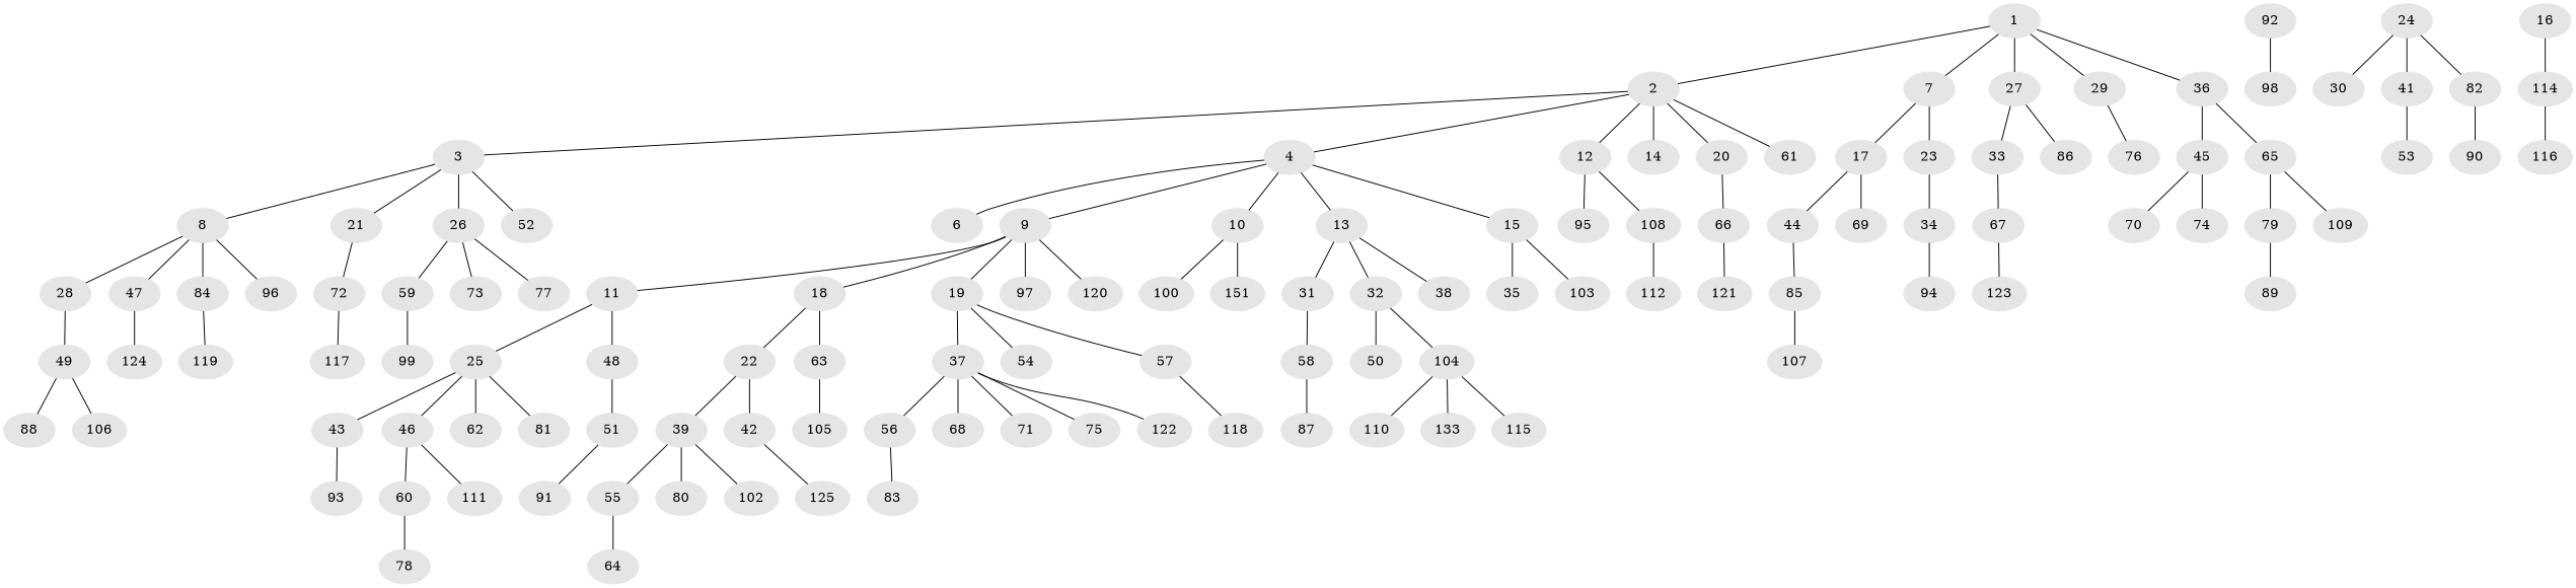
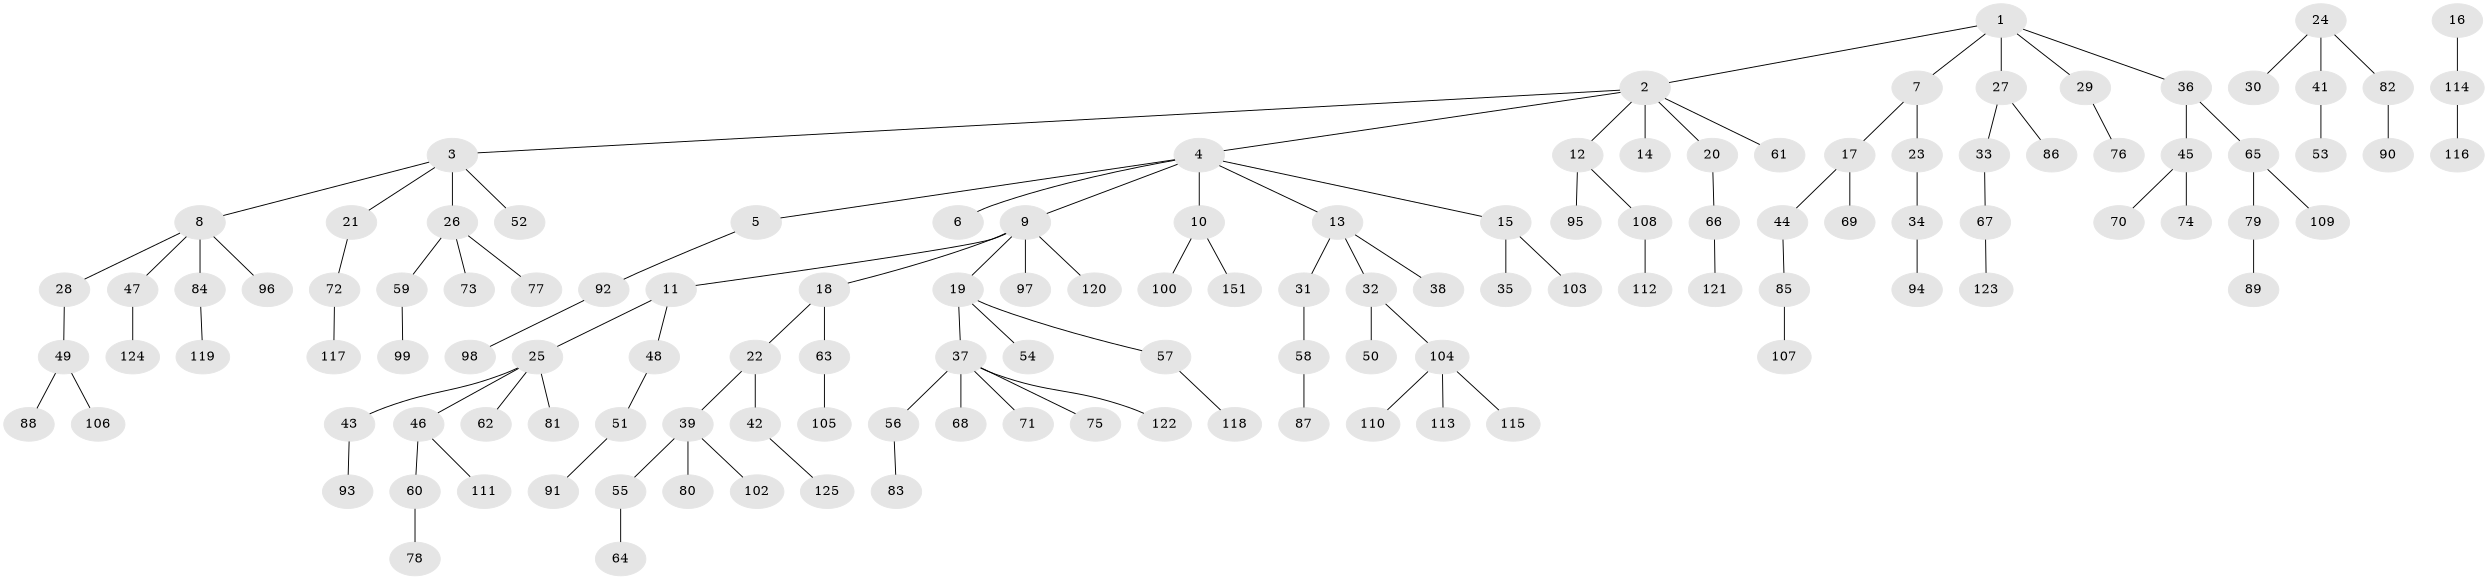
  graph {
    node [color=gray90 style=filled]
    1
    2
    7
    27
    29
    36
    3
    4
    12
    14
    20
    61
    17
    23
    33
    86
    76
    45
    65
    8
    21
    26
    52
+   5
    6
    9
    10
    13
    15
    95
    108
    66
    28
    47
    84
    96
    72
    59
    73
    77
    92
    11
    18
    19
    97
    120
    100
    n48 [label=151]
    31
    32
    38
    35
    103
    98
    44
    69
    34
    24
    30
    41
    82
    49
    124
    119
    25
    48
    22
    63
    37
    54
    57
    43
    46
    62
    81
    51
    112
    16
    114
    58
    50
    104
    116
    85
    39
    42
    105
    56
    68
    71
    75
    122
    118
    121
    117
    55
    80
    102
    125
    94
    53
    90
    93
    60
    111
    99
    67
    88
    106
    87
    110
-   113 [label=133]
+   113
    115
    123
    70
    74
    79
    109
    83
    64
    107
    78
    91
    89
    1 -- 2
    1 -- 7
    1 -- 27
    1 -- 29
    1 -- 36
    2 -- 3
    2 -- 4
    2 -- 12
    2 -- 14
    2 -- 20
    2 -- 61
    7 -- 17
    7 -- 23
    27 -- 33
    27 -- 86
    29 -- 76
    36 -- 45
    36 -- 65
    3 -- 8
    3 -- 21
    3 -- 26
    3 -- 52
+   4 -- 5
    4 -- 6
    4 -- 9
    4 -- 10
    4 -- 13
    4 -- 15
    12 -- 95
    12 -- 108
    20 -- 66
    17 -- 44
    17 -- 69
    23 -- 34
    33 -- 67
    45 -- 70
    45 -- 74
    65 -- 79
    65 -- 109
    8 -- 28
    8 -- 47
    8 -- 84
    8 -- 96
    21 -- 72
    26 -- 59
    26 -- 73
    26 -- 77
+   5 -- 92
    9 -- 11
    9 -- 18
    9 -- 19
    9 -- 97
    9 -- 120
    10 -- 100
    10 -- n48
    13 -- 31
    13 -- 32
    13 -- 38
    15 -- 35
    15 -- 103
    108 -- 112
    66 -- 121
    28 -- 49
    47 -- 124
    84 -- 119
    72 -- 117
    59 -- 99
    92 -- 98
    11 -- 25
    11 -- 48
    18 -- 22
    18 -- 63
    19 -- 37
    19 -- 54
    19 -- 57
    31 -- 58
    32 -- 50
    32 -- 104
    44 -- 85
    34 -- 94
    24 -- 30
    24 -- 41
    24 -- 82
    41 -- 53
    82 -- 90
    49 -- 88
    49 -- 106
    25 -- 43
    25 -- 46
    25 -- 62
    25 -- 81
    48 -- 51
    22 -- 39
    22 -- 42
    63 -- 105
    37 -- 56
    37 -- 68
    37 -- 71
    37 -- 75
    37 -- 122
    57 -- 118
    43 -- 93
    46 -- 60
    46 -- 111
    51 -- 91
    16 -- 114
    114 -- 116
    58 -- 87
    104 -- 110
    104 -- 113
    104 -- 115
    85 -- 107
    39 -- 55
    39 -- 80
    39 -- 102
    42 -- 125
    56 -- 83
    55 -- 64
    60 -- 78
    67 -- 123
    79 -- 89
  }
